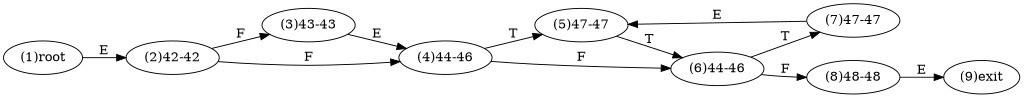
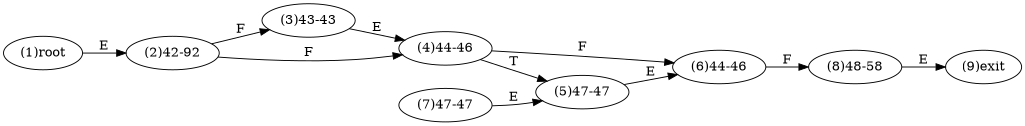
  digraph {
    fontname="DejaVu Serif"
    rankdir=LR
    node [fontname="DejaVu Serif"]
    edge [fontname="DejaVu Serif"]
    n1 [label="(1)root"]
-   n2 [label="(2)42-42"]
+   n2 [label="(2)42-92"]
    n3 [label="(3)43-43"]
    n4 [label="(4)44-46"]
    n5 [label="(5)47-47"]
    n6 [label="(6)44-46"]
    n7 [label="(7)47-47"]
-   n8 [label="(8)48-48"]
+   n8 [label="(8)48-58"]
    n9 [label="(9)exit"]
    n1 -> n2 [label=E]
    n2 -> n3 [label=F]
    n2 -> n4 [label=F]
    n3 -> n4 [label=E]
    n4 -> n5 [label=T]
    n4 -> n6 [label=F]
-   n5 -> n6 [label=T]
-   n6 -> n7 [label=T]
+   n5 -> n6 [label=E]
    n6 -> n8 [label=F]
    n7 -> n5 [label=E]
    n8 -> n9 [label=E]
  }
